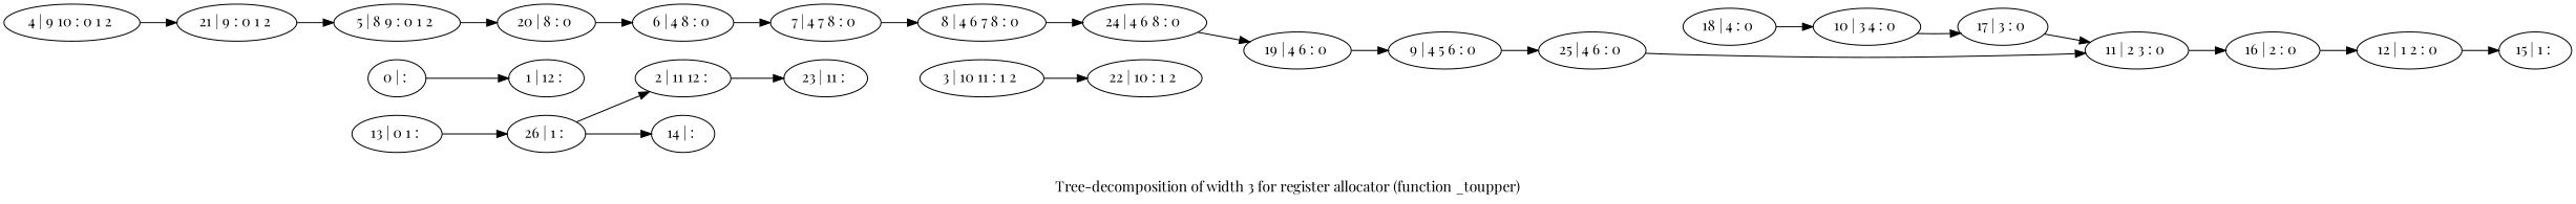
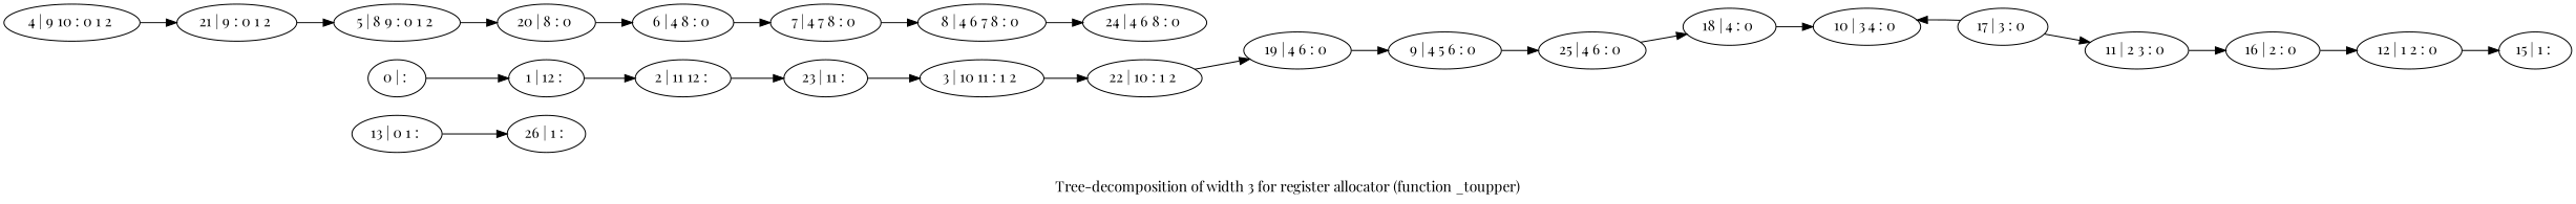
  digraph {
    fontname="Playfair Display"
    label="Tree-decomposition of width 3 for register allocator (function _toupper)"
    rankdir=LR
    node [fontname="Playfair Display"]
    edge [fontname="Playfair Display"]
    n1 [label="0 | : "]
    n2 [label="1 | 12 : "]
    n3 [label="2 | 11 12 : "]
    n4 [label="23 | 11 : "]
    n5 [label="3 | 10 11 : 1 2 "]
    n6 [label="22 | 10 : 1 2 "]
    n7 [label="4 | 9 10 : 0 1 2 "]
    n8 [label="21 | 9 : 0 1 2 "]
    n9 [label="5 | 8 9 : 0 1 2 "]
    n10 [label="20 | 8 : 0 "]
    n11 [label="6 | 4 8 : 0 "]
    n12 [label="7 | 4 7 8 : 0 "]
    n13 [label="8 | 4 6 7 8 : 0 "]
    n14 [label="24 | 4 6 8 : 0 "]
    n15 [label="19 | 4 6 : 0 "]
    n16 [label="9 | 4 5 6 : 0 "]
    n17 [label="25 | 4 6 : 0 "]
    n18 [label="18 | 4 : 0 "]
    n19 [label="10 | 3 4 : 0 "]
    n20 [label="17 | 3 : 0 "]
    n21 [label="11 | 2 3 : 0 "]
    n22 [label="16 | 2 : 0 "]
    n23 [label="12 | 1 2 : 0 "]
    n24 [label="15 | 1 : "]
    n25 [label="13 | 0 1 : "]
    n26 [label="26 | 1 : "]
-   n27 [label="14 | : "]
    n1 -> n2
-   n26 -> n3
+   n2 -> n3
    n3 -> n4
+   n4 -> n5
    n5 -> n6
    n7 -> n8
    n8 -> n9
    n9 -> n10
    n10 -> n11
    n11 -> n12
    n12 -> n13
    n13 -> n14
-   n14 -> n15
+   n6 -> n15
    n15 -> n16
    n16 -> n17
-   n17 -> n21
+   n17 -> n18
    n18 -> n19
-   n19 -> n20
+   n20 -> n19
    n20 -> n21
    n21 -> n22
    n22 -> n23
    n23 -> n24
    n25 -> n26
-   n26 -> n27
  }
